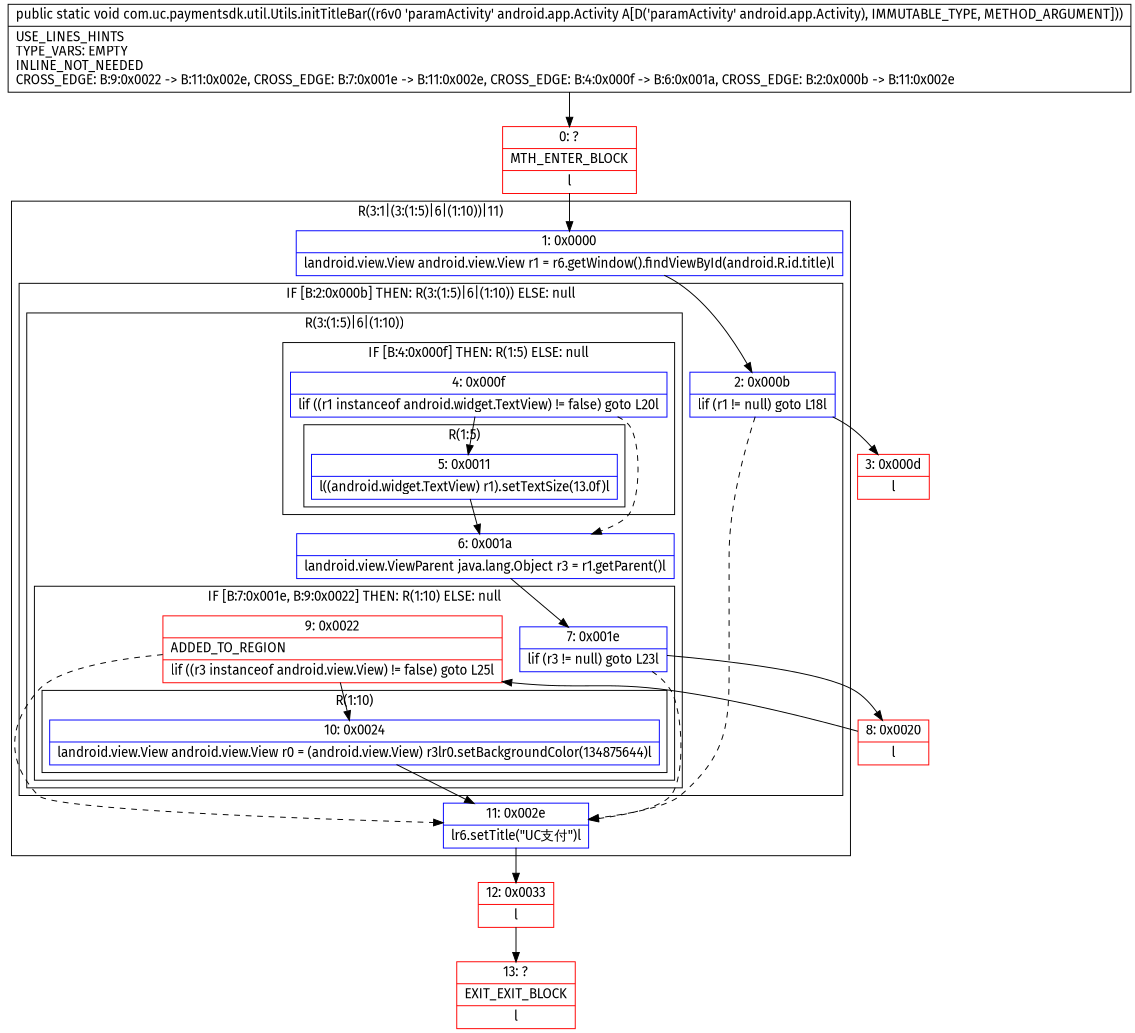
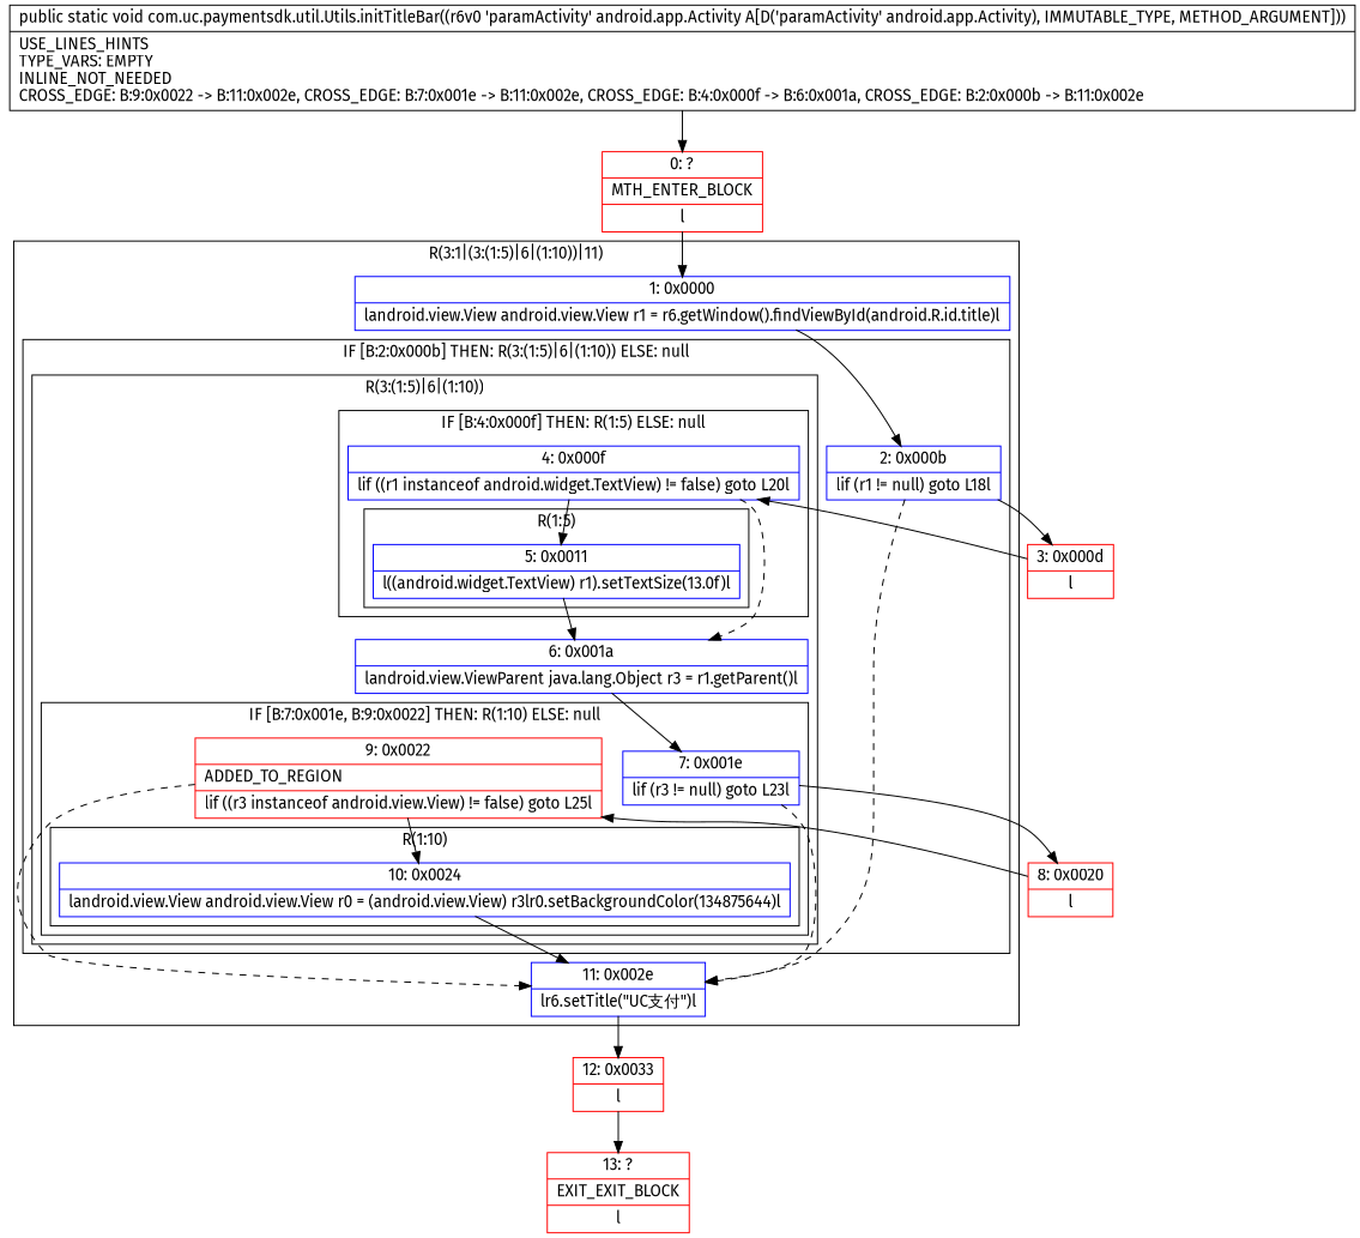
  digraph {
    fontname="Fira Sans"
    node [color=blue fontname="Fira Sans" shape=record]
    edge [fontname="Fira Sans"]
    n1 [label="{5\:\ 0x0011|l((android.widget.TextView) r1).setTextSize(13.0f)l}"]
    n2 [label="{4\:\ 0x000f|lif ((r1 instanceof android.widget.TextView) != false) goto L20l}"]
    n3 [label="{10\:\ 0x0024|landroid.view.View android.view.View r0 = (android.view.View) r3lr0.setBackgroundColor(134875644)l}"]
    n4 [label="{7\:\ 0x001e|lif (r3 != null) goto L23l}"]
    n5 [color=red label="{9\:\ 0x0022|ADDED_TO_REGION\l|lif ((r3 instanceof android.view.View) != false) goto L25l}"]
    n6 [label="{6\:\ 0x001a|landroid.view.ViewParent java.lang.Object r3 = r1.getParent()l}"]
    n7 [label="{2\:\ 0x000b|lif (r1 != null) goto L18l}"]
    n8 [label="{1\:\ 0x0000|landroid.view.View android.view.View r1 = r6.getWindow().findViewById(android.R.id.title)l}"]
    n9 [label="{11\:\ 0x002e|lr6.setTitle(\"UC支付\")l}"]
    n10 [color=red label="{8\:\ 0x0020|l}"]
    n11 [color=red label="{3\:\ 0x000d|l}"]
    n12 [color=red label="{12\:\ 0x0033|l}"]
    n13 [color=red label="{13\:\ ?|EXIT_EXIT_BLOCK\l|l}"]
    n14 [color=red label="{0\:\ ?|MTH_ENTER_BLOCK\l|l}"]
    n15 [label="{public static void com.uc.paymentsdk.util.Utils.initTitleBar((r6v0 'paramActivity' android.app.Activity A[D('paramActivity' android.app.Activity), IMMUTABLE_TYPE, METHOD_ARGUMENT]))  | USE_LINES_HINTS\lTYPE_VARS: EMPTY\lINLINE_NOT_NEEDED\lCROSS_EDGE: B:9:0x0022 \-\> B:11:0x002e, CROSS_EDGE: B:7:0x001e \-\> B:11:0x002e, CROSS_EDGE: B:4:0x000f \-\> B:6:0x001a, CROSS_EDGE: B:2:0x000b \-\> B:11:0x002e\l}" color=""]
    subgraph cluster_1 {
      label="R(3:1|(3:(1:5)|6|(1:10))|11)"
      n8
      n9
      subgraph cluster_2 {
        label="IF [B:2:0x000b] THEN: R(3:(1:5)|6|(1:10)) ELSE: null"
        n7
        subgraph cluster_3 {
          label="R(3:(1:5)|6|(1:10))"
          n6
          subgraph cluster_4 {
            label="IF [B:4:0x000f] THEN: R(1:5) ELSE: null"
            n2
            subgraph cluster_5 {
              label="R(1:5)"
              n1
            }
          }
          subgraph cluster_6 {
            label="IF [B:7:0x001e, B:9:0x0022] THEN: R(1:10) ELSE: null"
            n4
            n5
            subgraph cluster_7 {
              label="R(1:10)"
              n3
            }
          }
        }
      }
    }
    n1 -> n6
    n2 -> n1
    n2 -> n6 [style=dashed]
    n3 -> n9
    n4 -> n9 [style=dashed]
    n4 -> n10
    n5 -> n3
    n5 -> n9 [style=dashed]
    n6 -> n4
    n7 -> n9 [style=dashed]
    n7 -> n11
    n8 -> n7
    n9 -> n12
    n10 -> n5
+   n11 -> n2
    n12 -> n13
    n14 -> n8
    n15 -> n14
  }
